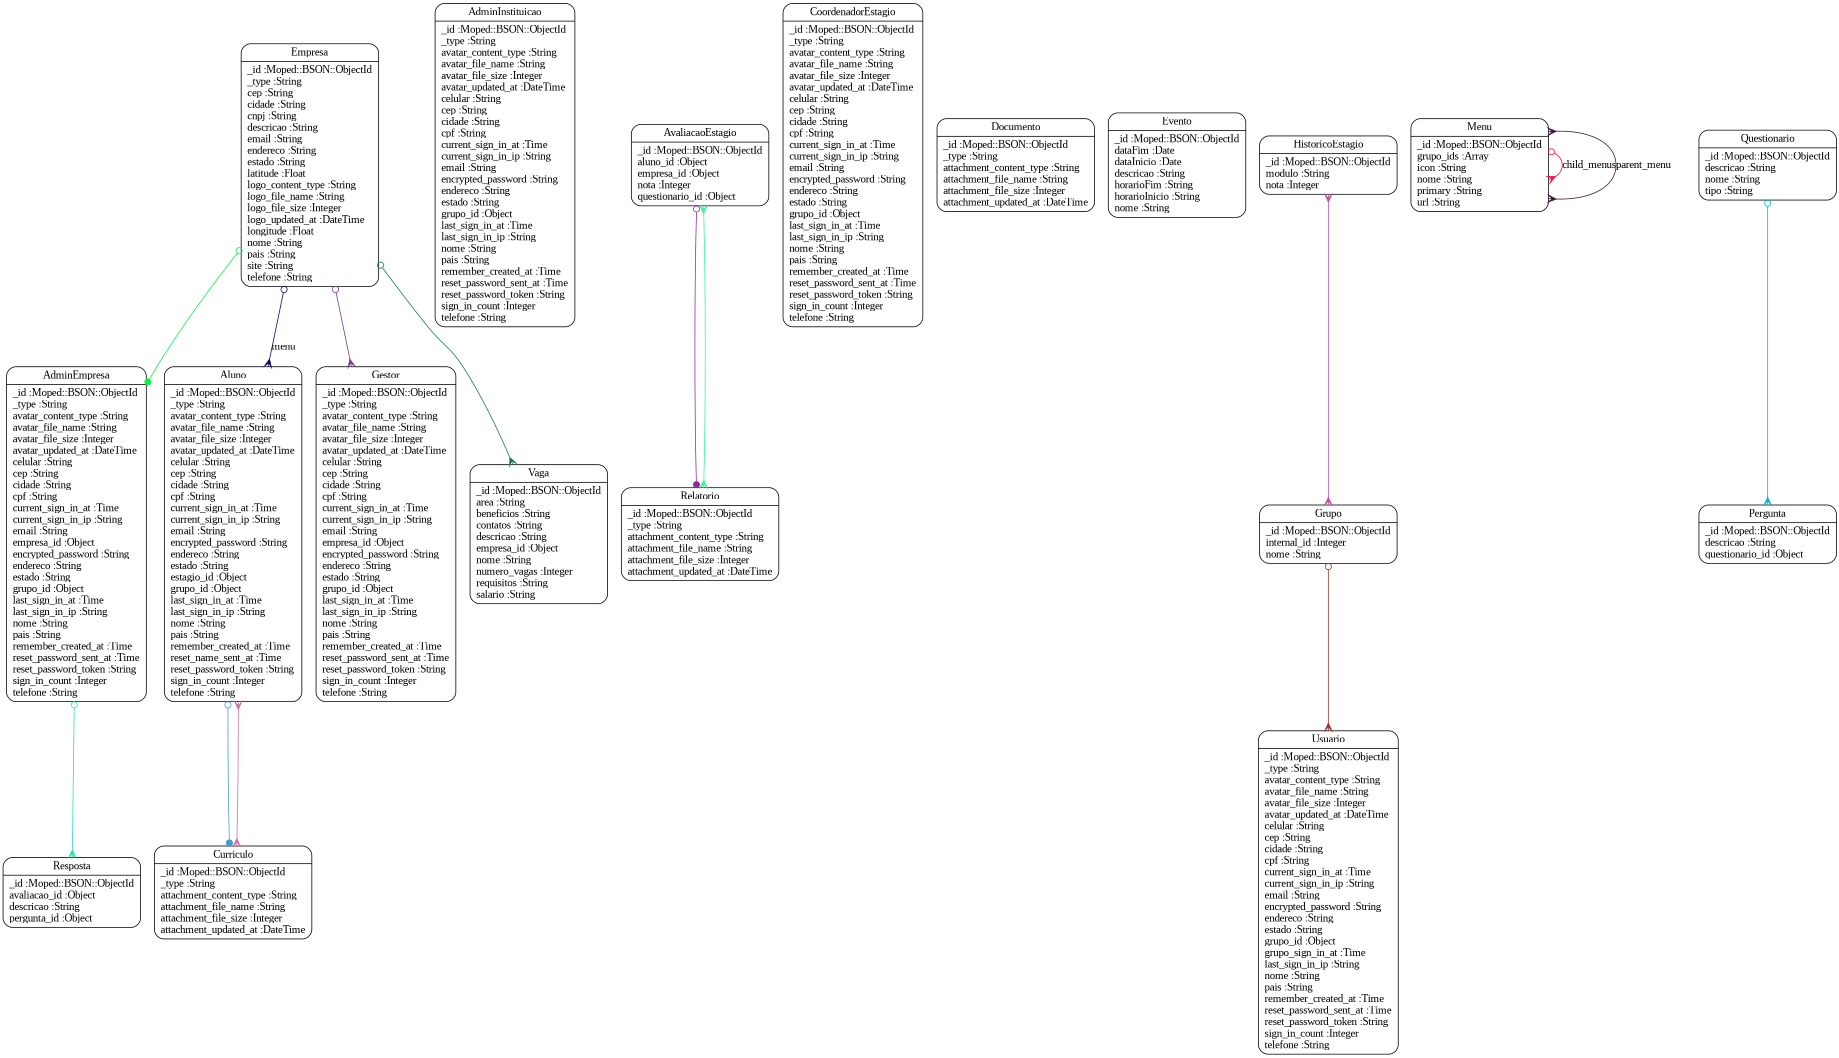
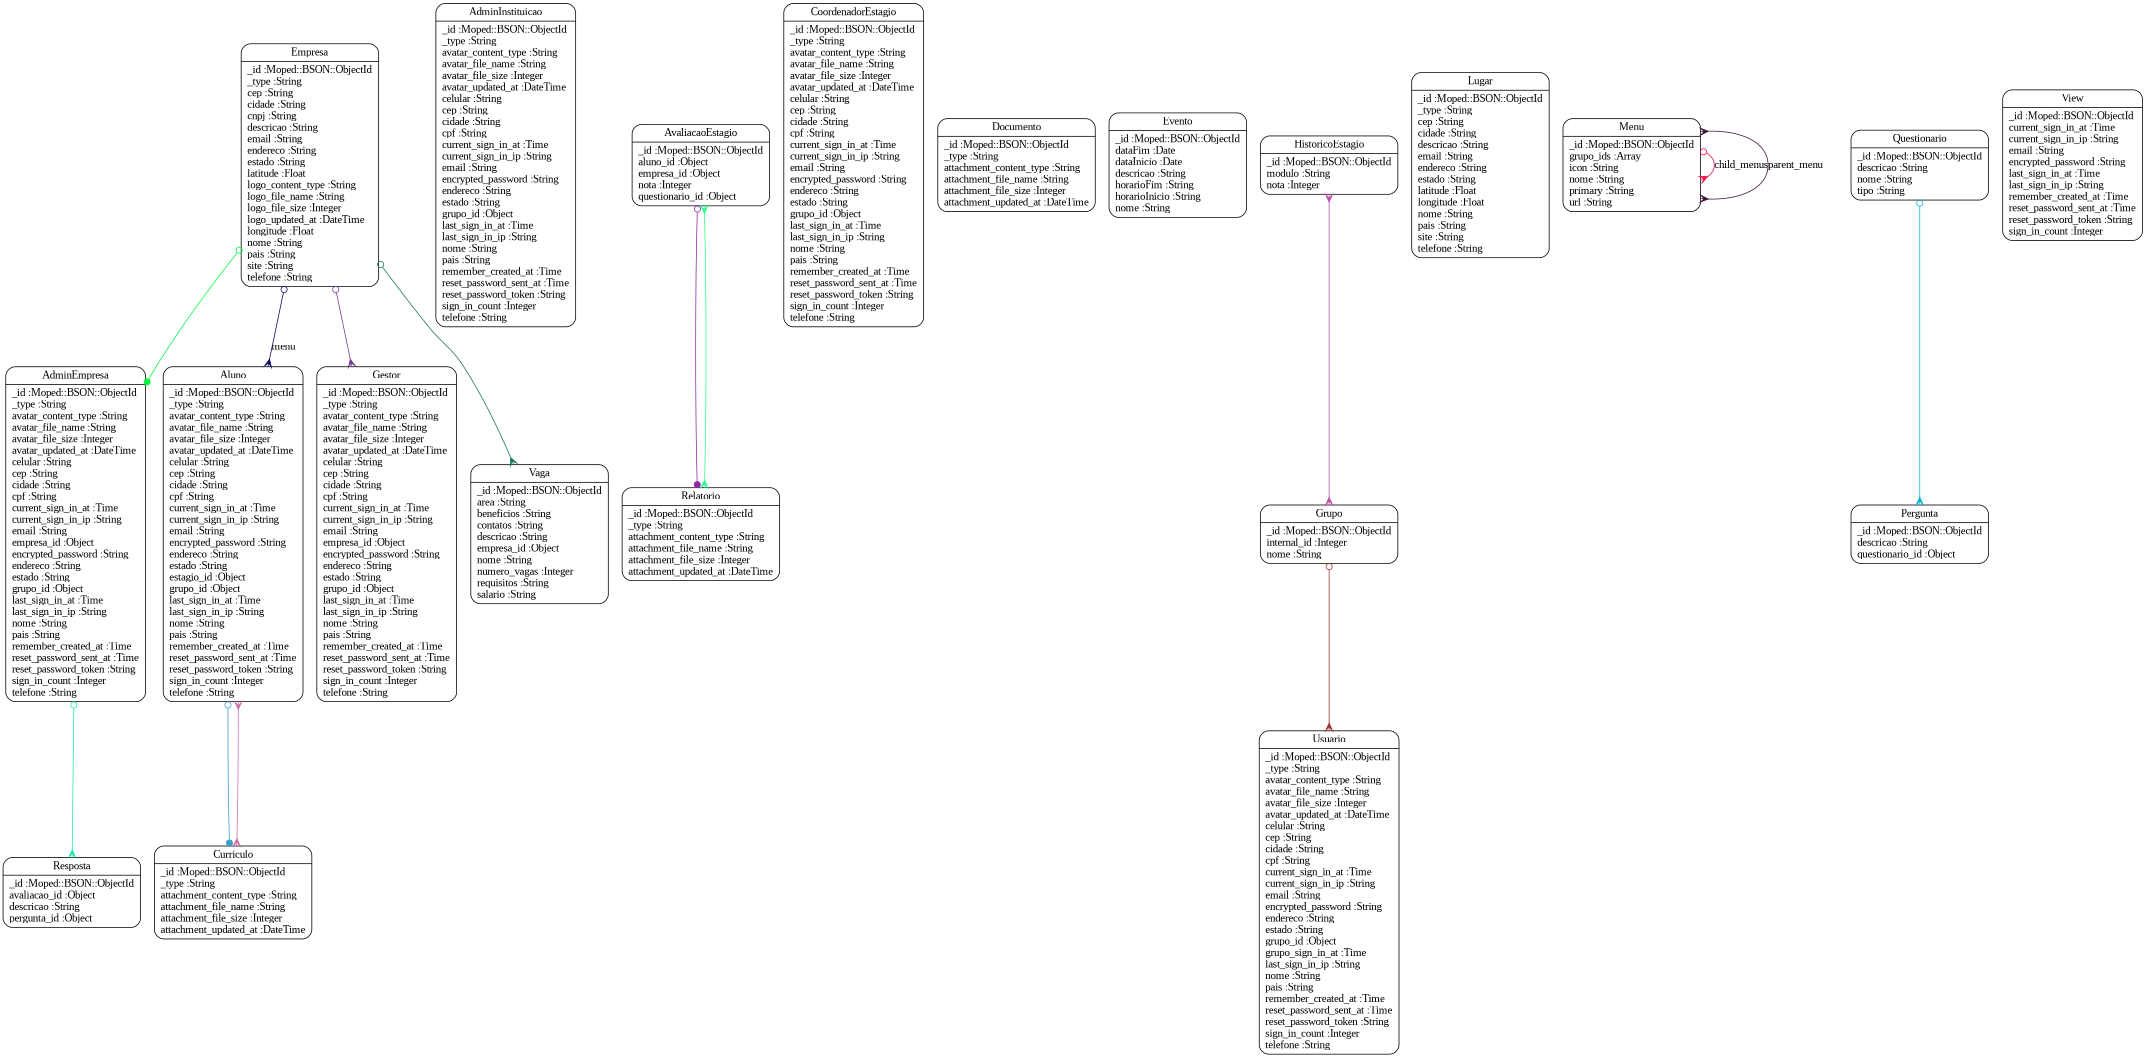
  digraph {
    fontname="Liberation Serif"
    splines=true
    node [fontname="Liberation Serif" shape=Mrecord]
    edge [arrowhead=crow arrowtail=odot dir=both fontname="Liberation Serif"]
    n1 [label="{AdminEmpresa|_id :Moped::BSON::ObjectId\l_type :String\lavatar_content_type :String\lavatar_file_name :String\lavatar_file_size :Integer\lavatar_updated_at :DateTime\lcelular :String\lcep :String\lcidade :String\lcpf :String\lcurrent_sign_in_at :Time\lcurrent_sign_in_ip :String\lemail :String\lempresa_id :Object\lencrypted_password :String\lendereco :String\lestado :String\lgrupo_id :Object\llast_sign_in_at :Time\llast_sign_in_ip :String\lnome :String\lpais :String\lremember_created_at :Time\lreset_password_sent_at :Time\lreset_password_token :String\lsign_in_count :Integer\ltelefone :String\l}"]
    n2 [label="{Resposta|_id :Moped::BSON::ObjectId\lavaliacao_id :Object\ldescricao :String\lpergunta_id :Object\l}"]
    n3 [label="{AdminInstituicao|_id :Moped::BSON::ObjectId\l_type :String\lavatar_content_type :String\lavatar_file_name :String\lavatar_file_size :Integer\lavatar_updated_at :DateTime\lcelular :String\lcep :String\lcidade :String\lcpf :String\lcurrent_sign_in_at :Time\lcurrent_sign_in_ip :String\lemail :String\lencrypted_password :String\lendereco :String\lestado :String\lgrupo_id :Object\llast_sign_in_at :Time\llast_sign_in_ip :String\lnome :String\lpais :String\lremember_created_at :Time\lreset_password_sent_at :Time\lreset_password_token :String\lsign_in_count :Integer\ltelefone :String\l}"]
-   n4 [label="{Aluno|_id :Moped::BSON::ObjectId\l_type :String\lavatar_content_type :String\lavatar_file_name :String\lavatar_file_size :Integer\lavatar_updated_at :DateTime\lcelular :String\lcep :String\lcidade :String\lcpf :String\lcurrent_sign_in_at :Time\lcurrent_sign_in_ip :String\lemail :String\lencrypted_password :String\lendereco :String\lestado :String\lestagio_id :Object\lgrupo_id :Object\llast_sign_in_at :Time\llast_sign_in_ip :String\lnome :String\lpais :String\lremember_created_at :Time\lreset_name_sent_at :Time\lreset_password_token :String\lsign_in_count :Integer\ltelefone :String\l}"]
+   n4 [label="{Aluno|_id :Moped::BSON::ObjectId\l_type :String\lavatar_content_type :String\lavatar_file_name :String\lavatar_file_size :Integer\lavatar_updated_at :DateTime\lcelular :String\lcep :String\lcidade :String\lcpf :String\lcurrent_sign_in_at :Time\lcurrent_sign_in_ip :String\lemail :String\lencrypted_password :String\lendereco :String\lestado :String\lestagio_id :Object\lgrupo_id :Object\llast_sign_in_at :Time\llast_sign_in_ip :String\lnome :String\lpais :String\lremember_created_at :Time\lreset_password_sent_at :Time\lreset_password_token :String\lsign_in_count :Integer\ltelefone :String\l}"]
    n5 [label="{Curriculo|_id :Moped::BSON::ObjectId\l_type :String\lattachment_content_type :String\lattachment_file_name :String\lattachment_file_size :Integer\lattachment_updated_at :DateTime\l}"]
    n6 [label="{AvaliacaoEstagio|_id :Moped::BSON::ObjectId\laluno_id :Object\lempresa_id :Object\lnota :Integer\lquestionario_id :Object\l}"]
    n7 [label="{Relatorio|_id :Moped::BSON::ObjectId\l_type :String\lattachment_content_type :String\lattachment_file_name :String\lattachment_file_size :Integer\lattachment_updated_at :DateTime\l}"]
    n8 [label="{CoordenadorEstagio|_id :Moped::BSON::ObjectId\l_type :String\lavatar_content_type :String\lavatar_file_name :String\lavatar_file_size :Integer\lavatar_updated_at :DateTime\lcelular :String\lcep :String\lcidade :String\lcpf :String\lcurrent_sign_in_at :Time\lcurrent_sign_in_ip :String\lemail :String\lencrypted_password :String\lendereco :String\lestado :String\lgrupo_id :Object\llast_sign_in_at :Time\llast_sign_in_ip :String\lnome :String\lpais :String\lremember_created_at :Time\lreset_password_sent_at :Time\lreset_password_token :String\lsign_in_count :Integer\ltelefone :String\l}"]
    n9 [label="{Documento|_id :Moped::BSON::ObjectId\l_type :String\lattachment_content_type :String\lattachment_file_name :String\lattachment_file_size :Integer\lattachment_updated_at :DateTime\l}"]
    n10 [label="{Empresa|_id :Moped::BSON::ObjectId\l_type :String\lcep :String\lcidade :String\lcnpj :String\ldescricao :String\lemail :String\lendereco :String\lestado :String\llatitude :Float\llogo_content_type :String\llogo_file_name :String\llogo_file_size :Integer\llogo_updated_at :DateTime\llongitude :Float\lnome :String\lpais :String\lsite :String\ltelefone :String\l}"]
    n11 [label="{Gestor|_id :Moped::BSON::ObjectId\l_type :String\lavatar_content_type :String\lavatar_file_name :String\lavatar_file_size :Integer\lavatar_updated_at :DateTime\lcelular :String\lcep :String\lcidade :String\lcpf :String\lcurrent_sign_in_at :Time\lcurrent_sign_in_ip :String\lemail :String\lempresa_id :Object\lencrypted_password :String\lendereco :String\lestado :String\lgrupo_id :Object\llast_sign_in_at :Time\llast_sign_in_ip :String\lnome :String\lpais :String\lremember_created_at :Time\lreset_password_sent_at :Time\lreset_password_token :String\lsign_in_count :Integer\ltelefone :String\l}"]
    n12 [label="{Vaga|_id :Moped::BSON::ObjectId\larea :String\lbeneficios :String\lcontatos :String\ldescricao :String\lempresa_id :Object\lnome :String\lnumero_vagas :Integer\lrequisitos :String\lsalario :String\l}"]
    n13 [label="{Evento|_id :Moped::BSON::ObjectId\ldataFim :Date\ldataInicio :Date\ldescricao :String\lhorarioFim :String\lhorarioInicio :String\lnome :String\l}"]
    n14 [label="{Grupo|_id :Moped::BSON::ObjectId\linternal_id :Integer\lnome :String\l}"]
    n15 [label="{Usuario|_id :Moped::BSON::ObjectId\l_type :String\lavatar_content_type :String\lavatar_file_name :String\lavatar_file_size :Integer\lavatar_updated_at :DateTime\lcelular :String\lcep :String\lcidade :String\lcpf :String\lcurrent_sign_in_at :Time\lcurrent_sign_in_ip :String\lemail :String\lencrypted_password :String\lendereco :String\lestado :String\lgrupo_id :Object\lgrupo_sign_in_at :Time\llast_sign_in_ip :String\lnome :String\lpais :String\lremember_created_at :Time\lreset_password_sent_at :Time\lreset_password_token :String\lsign_in_count :Integer\ltelefone :String\l}"]
    n16 [label="{HistoricoEstagio|_id :Moped::BSON::ObjectId\lmodulo :String\lnota :Integer\l}"]
+   n17 [label="{Lugar|_id :Moped::BSON::ObjectId\l_type :String\lcep :String\lcidade :String\ldescricao :String\lemail :String\lendereco :String\lestado :String\llatitude :Float\llongitude :Float\lnome :String\lpais :String\lsite :String\ltelefone :String\l}"]
    n18 [label="{Menu|_id :Moped::BSON::ObjectId\lgrupo_ids :Array\licon :String\lnome :String\lprimary :String\lurl :String\l}"]
    n19 [label="{Pergunta|_id :Moped::BSON::ObjectId\ldescricao :String\lquestionario_id :Object\l}"]
    n20 [label="{Questionario|_id :Moped::BSON::ObjectId\ldescricao :String\lnome :String\ltipo :String\l}"]
+   n21 [label="{View|_id :Moped::BSON::ObjectId\lcurrent_sign_in_at :Time\lcurrent_sign_in_ip :String\lemail :String\lencrypted_password :String\llast_sign_in_at :Time\llast_sign_in_ip :String\lremember_created_at :Time\lreset_password_sent_at :Time\lreset_password_token :String\lsign_in_count :Integer\l}"]
    n1 -> n2 [color="#1FE5AE"]
    n4 -> n5 [arrowhead=dot color="#3A9DCC"]
    n5 -> n4 [arrowtail=crow color="#CA70A8"]
    n6 -> n7 [arrowhead=dot color="#8C29A3"]
    n7 -> n6 [arrowtail=crow color="#2EFA90"]
    n10 -> n1 [arrowhead=dot color="#07F341"]
    n10 -> n4 [color="#0B065F" label=menu]
    n10 -> n11 [color="#75368E"]
    n10 -> n12 [color="#177661"]
    n14 -> n15 [color="#97352A"]
    n16 -> n14 [arrowtail=crow color="#BB4DA8"]
    n18 -> n18 [color="#F40A42" label=child_menus]
    n18 -> n18 [arrowtail=crow color="#3D113A" label=parent_menu]
    n20 -> n19 [color="#01B3CE"]
  }
